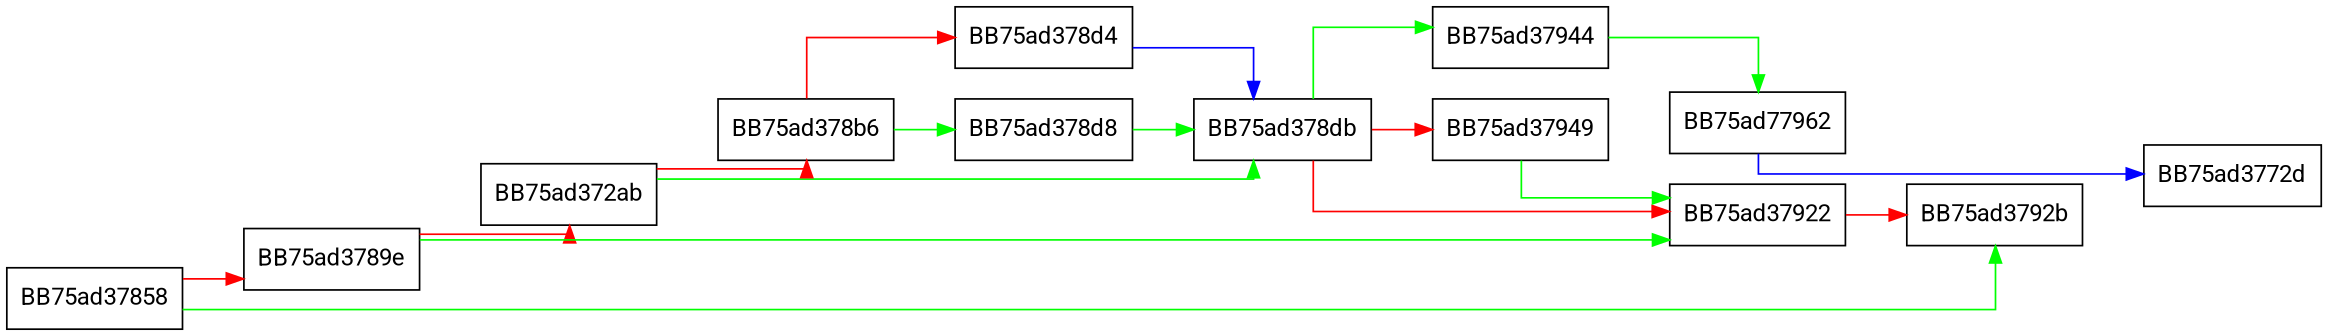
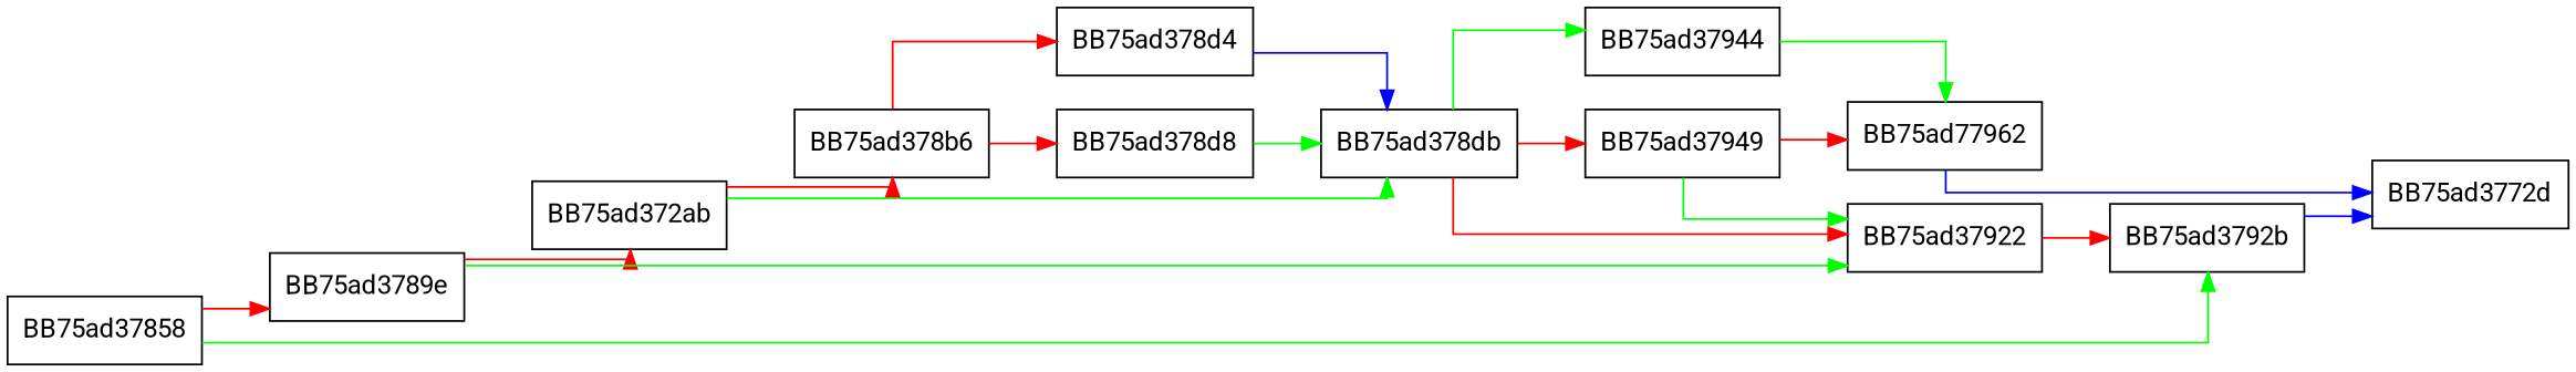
  digraph {
    fontname=Roboto
    rankdir=LR
    splines=ortho
    node [fontname=Roboto shape=box]
    edge [color=green fontname=Roboto]
    BB75ad37858
    BB75ad3792b
    BB75ad3789e
    n4 [label=BB75ad3772d]
    n5 [label=BB75ad372ab]
    BB75ad37922
    BB75ad378db
    BB75ad378b6
    BB75ad37944
    BB75ad37949
    BB75ad378d8
    BB75ad378d4
    n13 [label=BB75ad77962]
    BB75ad37858 -> BB75ad3792b
    BB75ad37858 -> BB75ad3789e [color=red]
+   BB75ad3792b -> n4 [color=blue]
    BB75ad3789e -> n5 [color=red]
    BB75ad3789e -> BB75ad37922
    n5 -> BB75ad378db
    n5 -> BB75ad378b6 [color=red]
    BB75ad37922 -> BB75ad3792b [color=red]
    BB75ad378db -> BB75ad37922 [color=red]
    BB75ad378db -> BB75ad37944
    BB75ad378db -> BB75ad37949 [color=red]
-   BB75ad378b6 -> BB75ad378d8
+   BB75ad378b6 -> BB75ad378d8 [color=red]
    BB75ad378b6 -> BB75ad378d4 [color=red]
    BB75ad37944 -> n13
    BB75ad37949 -> BB75ad37922
+   BB75ad37949 -> n13 [color=red]
    BB75ad378d8 -> BB75ad378db
    BB75ad378d4 -> BB75ad378db [color=blue]
    n13 -> n4 [color=blue]
  }
